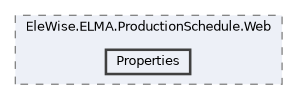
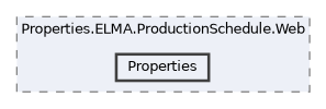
  digraph {
    compound=true
    n1 [color=grey25 fillcolor="#edf0f7" fontname=Helvetica fontsize=10 height=0.2 label=Properties shape=box style="filled,bold" width=0.4]
    subgraph cluster_1 {
      bgcolor="#edf0f7"
      fontname=Helvetica
      fontsize=10
-     label="EleWise.ELMA.ProductionSchedule.Web"
+     label="Properties.ELMA.ProductionSchedule.Web"
      pencolor=grey50
      style="filled,dashed"
      n1
    }
  }
